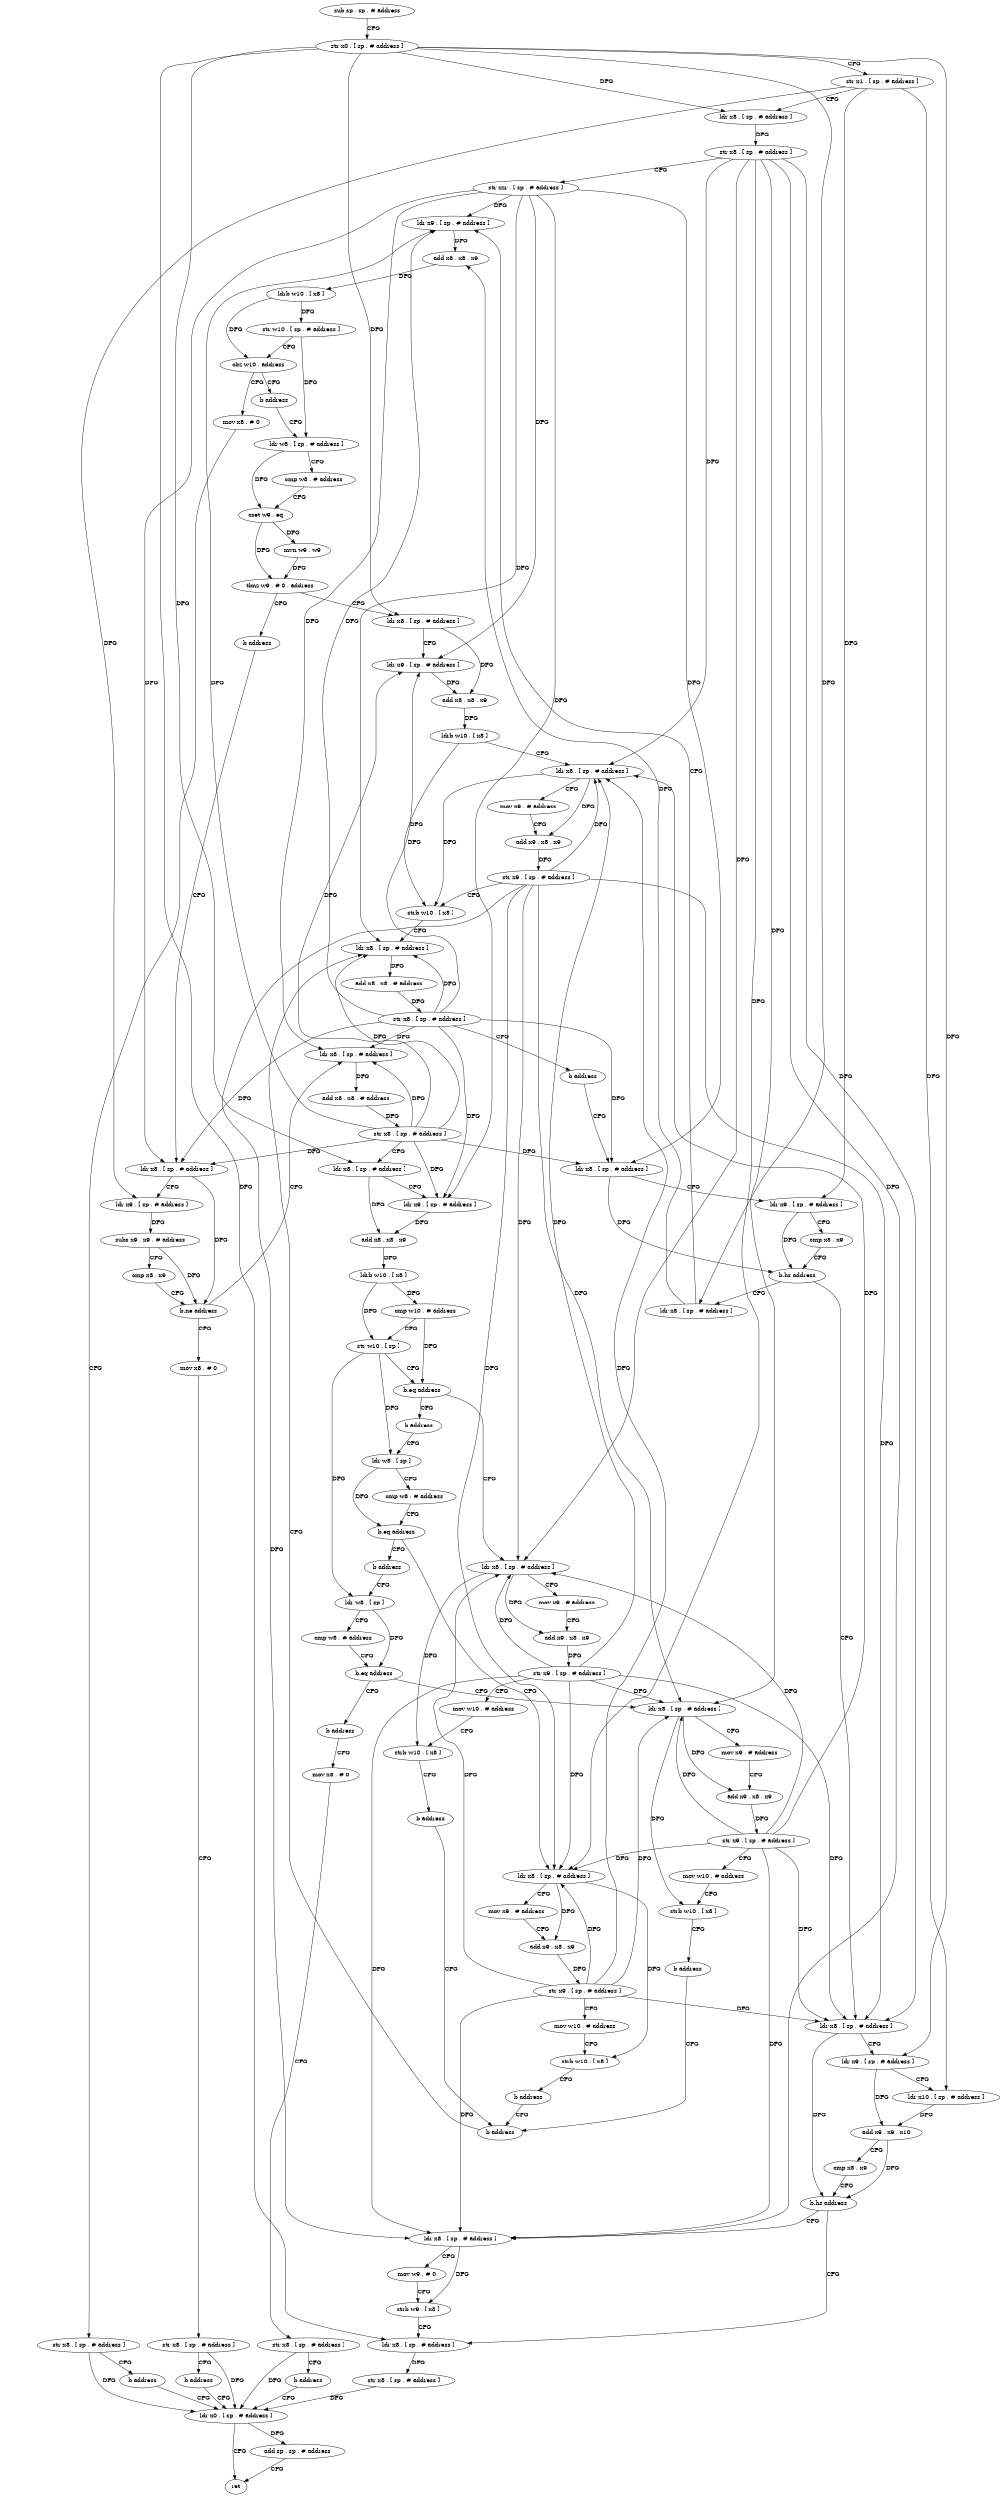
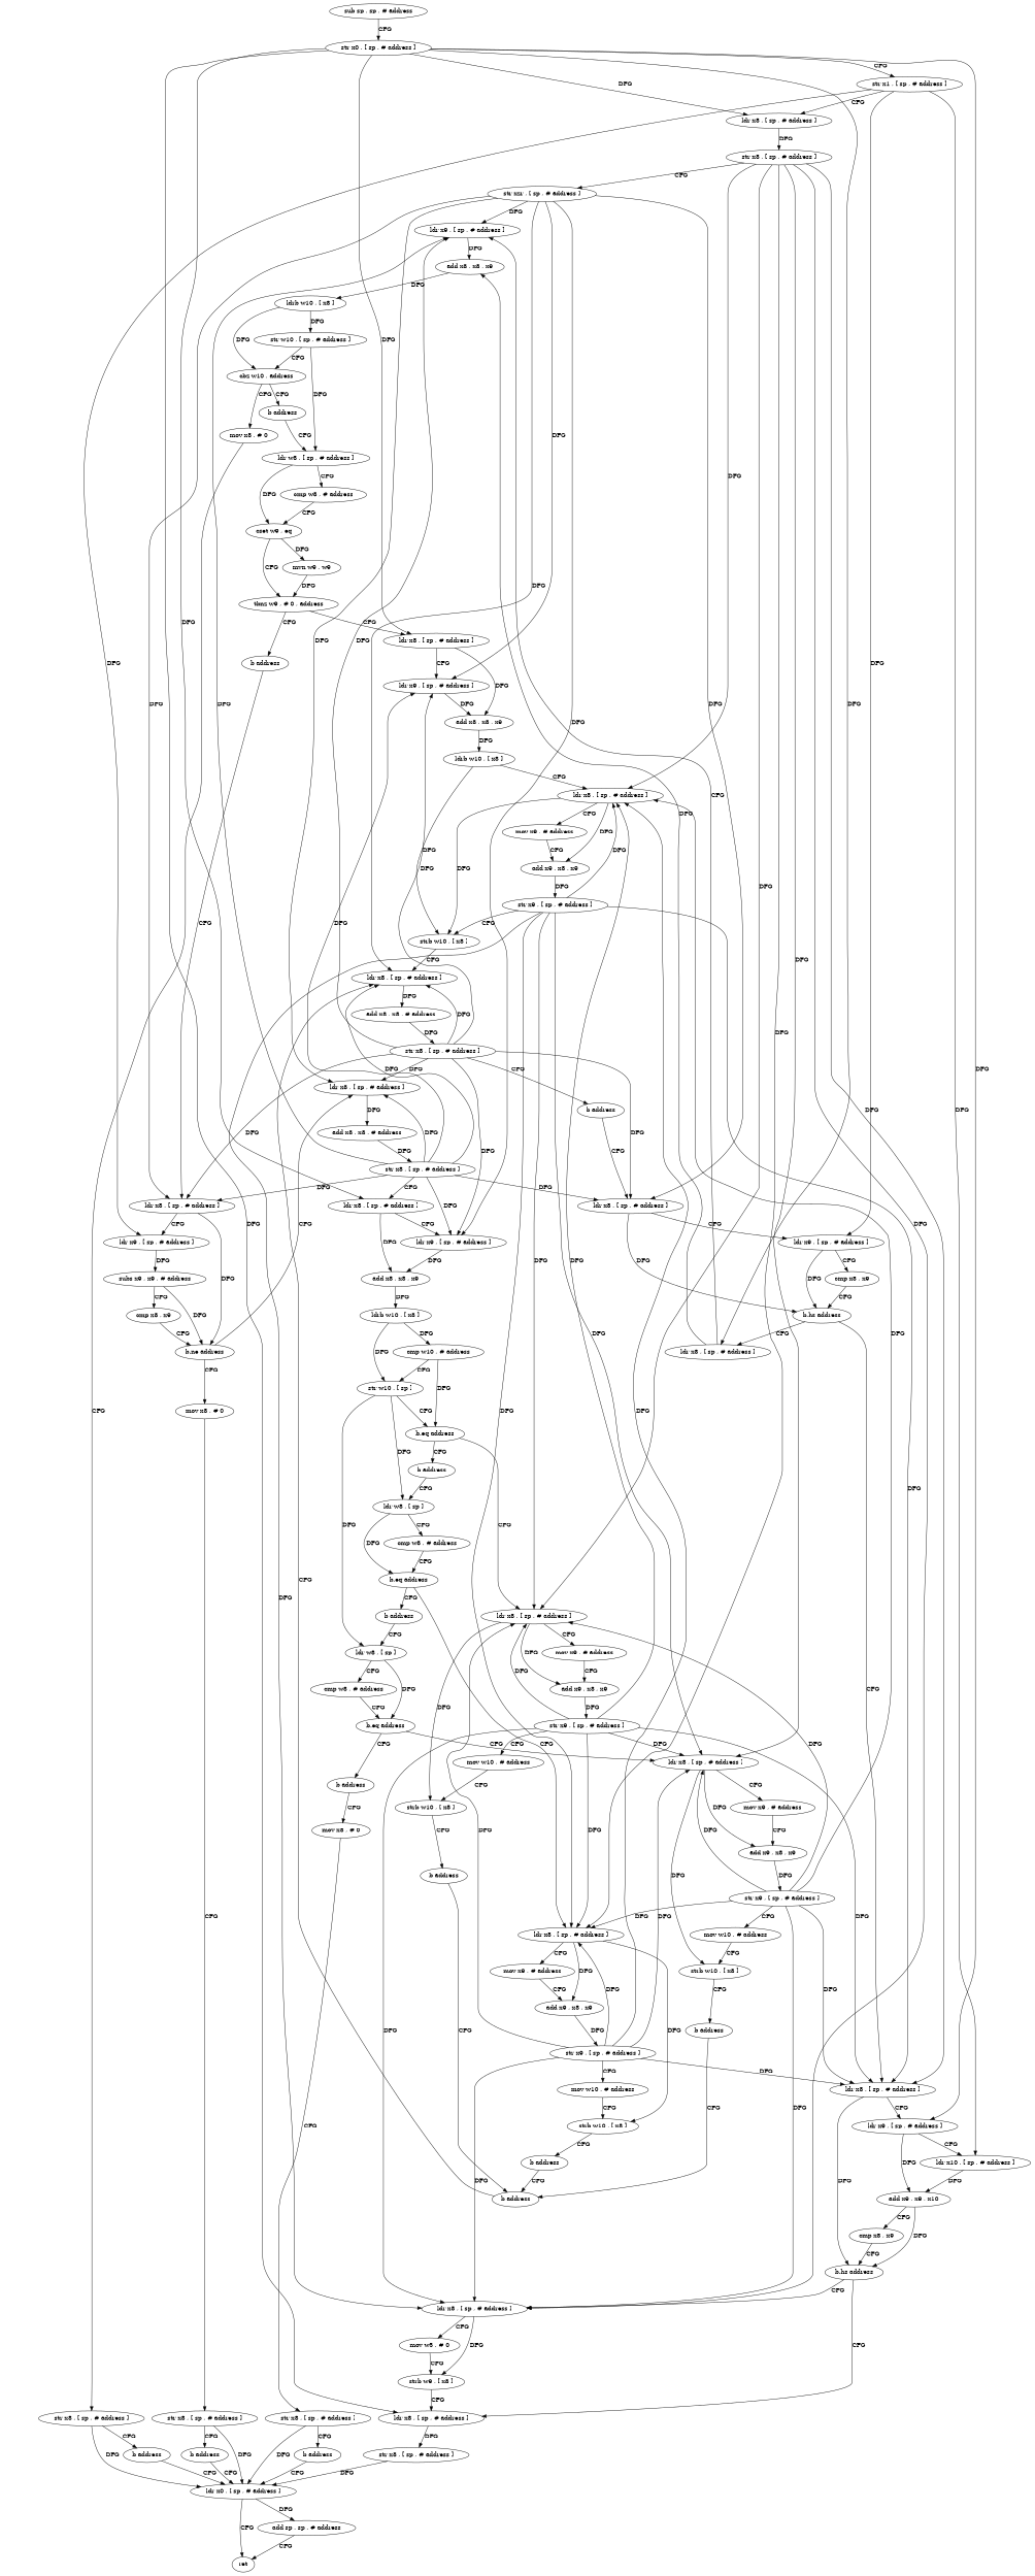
  digraph {
    n1 [label="sub sp , sp , # address"]
    n2 [label="str x0 , [ sp , # address ]"]
    n3 [label="str x1 , [ sp , # address ]"]
    n4 [label="ldr x8 , [ sp , # address ]"]
    n5 [label="ldr x9 , [ sp , # address ]"]
    n6 [label="ldr x8 , [ sp , # address ]"]
    n7 [label="ldr x8 , [ sp , # address ]"]
    n8 [label="ldr x8 , [ sp , # address ]"]
    n9 [label="ldr x8 , [ sp , # address ]"]
    n10 [label="ldr x10 , [ sp , # address ]"]
    n11 [label="ldr x9 , [ sp , # address ]"]
    n12 [label="ldr x9 , [ sp , # address ]"]
    n13 [label="str x8 , [ sp , # address ]"]
    n14 [label="add x9 , x9 , x10"]
    n15 [label="str x8 , [ sp , # address ]"]
    n16 [label="ldr x9 , [ sp , # address ]"]
    n17 [label="add x8 , x8 , x9"]
    n18 [label="ldr x9 , [ sp , # address ]"]
    n19 [label="add x8 , x8 , x9"]
    n20 [label="ldr x9 , [ sp , # address ]"]
    n21 [label="add x8 , x8 , x9"]
    n22 [label="b.hs address"]
    n23 [label="cmp x8 , x9"]
    n24 [label="subs x9 , x9 , # address"]
    n25 [label="str xzr , [ sp , # address ]"]
    n26 [label="ldr x8 , [ sp , # address ]"]
    n27 [label="ldr x8 , [ sp , # address ]"]
    n28 [label="ldr x8 , [ sp , # address ]"]
    n29 [label="ldr x8 , [ sp , # address ]"]
    n30 [label="ldr x8 , [ sp , # address ]"]
    n31 [label="ldr x8 , [ sp , # address ]"]
    n32 [label="ldr x8 , [ sp , # address ]"]
    n33 [label="ldr x8 , [ sp , # address ]"]
    n34 [label="ldr x8 , [ sp , # address ]"]
    n35 [label="ldr x8 , [ sp , # address ]"]
    n36 [label="b.hs address"]
-   n37 [label="mov w9 , # 0"]
+   n37 [label="mov w5 , # 0"]
    n38 [label="strb w9 , [ x8 ]"]
    n39 [label="strb w10 , [ x8 ]"]
    n40 [label="mov x9 , # address"]
    n41 [label="add x9 , x8 , x9"]
    n42 [label="mov x9 , # address"]
    n43 [label="add x9 , x8 , x9"]
    n44 [label="strb w10 , [ x8 ]"]
    n45 [label="mov x9 , # address"]
    n46 [label="add x9 , x8 , x9"]
    n47 [label="strb w10 , [ x8 ]"]
    n48 [label="mov x9 , # address"]
    n49 [label="add x9 , x8 , x9"]
    n50 [label="strb w10 , [ x8 ]"]
    n51 [label="add x8 , x8 , # address"]
    n52 [label="b.ne address"]
    n53 [label="add x8 , x8 , # address"]
    n54 [label="cmp x8 , x9"]
    n55 [label="ldr x0 , [ sp , # address ]"]
    n56 [label="ldrb w10 , [ x8 ]"]
    n57 [label="str w10 , [ sp , # address ]"]
    n58 [label="cbz w10 , address"]
    n59 [label="ldr w8 , [ sp , # address ]"]
    n60 [label="mov x8 , # 0"]
    n61 [label="b address"]
    n62 [label="cmp w8 , # address"]
    n63 [label="cset w9 , eq"]
    n64 [label="str x8 , [ sp , # address ]"]
    n65 [label="b address"]
    n66 [label="add sp , sp , # address"]
    n67 [label=ret]
    n68 [label="mvn w9 , w9"]
    n69 [label="tbnz w9 , # 0 , address"]
    n70 [label="b address"]
    n71 [label="ldrb w10 , [ x8 ]"]
    n72 [label="str x9 , [ sp , # address ]"]
    n73 [label="str x8 , [ sp , # address ]"]
    n74 [label="mov x8 , # 0"]
    n75 [label="cmp x8 , x9"]
    n76 [label="str x8 , [ sp , # address ]"]
    n77 [label="str x8 , [ sp , # address ]"]
    n78 [label="b address"]
    n79 [label="ldrb w10 , [ x8 ]"]
    n80 [label="cmp w10 , # address"]
    n81 [label="str w10 , [ sp ]"]
    n82 [label="b.eq address"]
    n83 [label="ldr w8 , [ sp ]"]
    n84 [label="ldr w8 , [ sp ]"]
    n85 [label="b address"]
    n86 [label="cmp w8 , # address"]
    n87 [label="b.eq address"]
    n88 [label="cmp w8 , # address"]
    n89 [label="b.eq address"]
    n90 [label="str x9 , [ sp , # address ]"]
    n91 [label="b address"]
    n92 [label="mov w10 , # address"]
    n93 [label="b address"]
    n94 [label="b address"]
    n95 [label="str x9 , [ sp , # address ]"]
    n96 [label="b address"]
    n97 [label="b address"]
    n98 [label="mov w10 , # address"]
    n99 [label="b address"]
    n100 [label="mov x8 , # 0"]
    n101 [label="str x9 , [ sp , # address ]"]
    n102 [label="b address"]
    n103 [label="str x8 , [ sp , # address ]"]
    n104 [label="mov w10 , # address"]
    n105 [label="b address"]
    n1 -> n2 [label=CFG]
    n2 -> n3 [label=CFG]
    n2 -> n4 [label=DFG]
    n2 -> n5 [label=DFG]
    n2 -> n6 [label=DFG]
    n2 -> n7 [label=DFG]
    n2 -> n8 [label=DFG]
    n2 -> n9 [label=DFG]
    n3 -> n4 [label=CFG]
    n3 -> n10 [label=DFG]
    n3 -> n11 [label=DFG]
    n3 -> n12 [label=DFG]
    n4 -> n13 [label=DFG]
    n5 -> n10 [label=CFG]
    n5 -> n14 [label=DFG]
    n6 -> n15 [label=DFG]
    n7 -> n16 [label=CFG]
    n7 -> n17 [label=DFG]
    n8 -> n18 [label=CFG]
    n8 -> n19 [label=DFG]
    n9 -> n20 [label=CFG]
    n9 -> n21 [label=DFG]
    n10 -> n14 [label=DFG]
    n11 -> n22 [label=DFG]
    n11 -> n23 [label=CFG]
    n12 -> n24 [label=DFG]
    n13 -> n25 [label=CFG]
    n13 -> n26 [label=DFG]
    n13 -> n27 [label=DFG]
    n13 -> n28 [label=DFG]
    n13 -> n29 [label=DFG]
    n13 -> n30 [label=DFG]
    n13 -> n31 [label=DFG]
    n14 -> n36 [label=DFG]
    n14 -> n54 [label=CFG]
    n15 -> n55 [label=DFG]
    n16 -> n17 [label=DFG]
    n17 -> n56 [label=DFG]
    n18 -> n19 [label=DFG]
    n19 -> n71 [label=DFG]
    n20 -> n21 [label=DFG]
    n21 -> n79 [label=DFG]
    n22 -> n7 [label=CFG]
    n22 -> n26 [label=CFG]
    n23 -> n22 [label=CFG]
    n24 -> n52 [label=DFG]
    n24 -> n75 [label=CFG]
    n25 -> n16 [label=DFG]
    n25 -> n18 [label=DFG]
    n25 -> n20 [label=DFG]
    n25 -> n32 [label=DFG]
    n25 -> n33 [label=DFG]
    n25 -> n34 [label=DFG]
    n25 -> n35 [label=DFG]
    n26 -> n5 [label=CFG]
    n26 -> n36 [label=DFG]
    n27 -> n37 [label=CFG]
    n27 -> n38 [label=DFG]
    n28 -> n39 [label=DFG]
    n28 -> n40 [label=CFG]
    n28 -> n41 [label=DFG]
    n29 -> n42 [label=CFG]
    n29 -> n43 [label=DFG]
    n29 -> n44 [label=DFG]
    n30 -> n45 [label=CFG]
    n30 -> n46 [label=DFG]
    n30 -> n47 [label=DFG]
    n31 -> n48 [label=CFG]
    n31 -> n49 [label=DFG]
    n31 -> n50 [label=DFG]
    n32 -> n11 [label=CFG]
    n32 -> n22 [label=DFG]
    n33 -> n51 [label=DFG]
    n34 -> n12 [label=CFG]
    n34 -> n52 [label=DFG]
    n35 -> n53 [label=DFG]
    n36 -> n6 [label=CFG]
    n36 -> n27 [label=CFG]
    n37 -> n38 [label=CFG]
    n38 -> n6 [label=CFG]
    n39 -> n33 [label=CFG]
    n40 -> n41 [label=CFG]
    n41 -> n72 [label=DFG]
    n42 -> n43 [label=CFG]
    n43 -> n90 [label=DFG]
    n44 -> n91 [label=CFG]
    n45 -> n46 [label=CFG]
    n46 -> n95 [label=DFG]
    n47 -> n96 [label=CFG]
    n48 -> n49 [label=CFG]
    n49 -> n101 [label=DFG]
    n50 -> n102 [label=CFG]
    n51 -> n73 [label=DFG]
    n52 -> n35 [label=CFG]
    n52 -> n74 [label=CFG]
    n53 -> n77 [label=DFG]
    n54 -> n36 [label=CFG]
    n55 -> n66 [label=DFG]
    n55 -> n67 [label=CFG]
    n56 -> n57 [label=DFG]
    n56 -> n58 [label=DFG]
    n57 -> n58 [label=CFG]
    n57 -> n59 [label=DFG]
    n58 -> n60 [label=CFG]
    n58 -> n61 [label=CFG]
    n59 -> n62 [label=CFG]
    n59 -> n63 [label=DFG]
    n60 -> n64 [label=CFG]
    n61 -> n59 [label=CFG]
    n62 -> n63 [label=CFG]
    n63 -> n68 [label=DFG]
-   n63 -> n69 [label=DFG]
+   n63 -> n69 [label=CFG]
    n64 -> n55 [label=DFG]
    n64 -> n65 [label=CFG]
    n65 -> n55 [label=CFG]
    n66 -> n67 [label=CFG]
    n68 -> n69 [label=DFG]
    n69 -> n8 [label=CFG]
    n69 -> n70 [label=CFG]
    n70 -> n34 [label=CFG]
    n71 -> n28 [label=CFG]
    n71 -> n39 [label=DFG]
    n72 -> n26 [label=DFG]
    n72 -> n27 [label=DFG]
    n72 -> n28 [label=DFG]
    n72 -> n29 [label=DFG]
    n72 -> n30 [label=DFG]
    n72 -> n31 [label=DFG]
    n72 -> n39 [label=CFG]
    n73 -> n16 [label=DFG]
    n73 -> n18 [label=DFG]
    n73 -> n20 [label=DFG]
    n73 -> n32 [label=DFG]
    n73 -> n33 [label=DFG]
    n73 -> n34 [label=DFG]
    n73 -> n35 [label=DFG]
    n73 -> n97 [label=CFG]
    n74 -> n76 [label=CFG]
    n75 -> n52 [label=CFG]
    n76 -> n55 [label=DFG]
    n76 -> n78 [label=CFG]
    n77 -> n9 [label=CFG]
    n77 -> n16 [label=DFG]
    n77 -> n18 [label=DFG]
    n77 -> n20 [label=DFG]
    n77 -> n32 [label=DFG]
    n77 -> n33 [label=DFG]
    n77 -> n34 [label=DFG]
    n77 -> n35 [label=DFG]
    n78 -> n55 [label=CFG]
    n79 -> n80 [label=DFG]
    n79 -> n81 [label=DFG]
    n80 -> n81 [label=CFG]
    n80 -> n82 [label=DFG]
    n81 -> n82 [label=CFG]
    n81 -> n83 [label=DFG]
    n81 -> n84 [label=DFG]
    n82 -> n29 [label=CFG]
    n82 -> n85 [label=CFG]
    n83 -> n86 [label=CFG]
    n83 -> n87 [label=DFG]
    n84 -> n88 [label=CFG]
    n84 -> n89 [label=DFG]
    n85 -> n83 [label=CFG]
    n86 -> n87 [label=CFG]
    n87 -> n30 [label=CFG]
    n87 -> n94 [label=CFG]
    n88 -> n89 [label=CFG]
    n89 -> n31 [label=CFG]
    n89 -> n99 [label=CFG]
    n90 -> n26 [label=DFG]
    n90 -> n27 [label=DFG]
    n90 -> n28 [label=DFG]
    n90 -> n29 [label=DFG]
    n90 -> n30 [label=DFG]
    n90 -> n31 [label=DFG]
    n90 -> n92 [label=CFG]
    n91 -> n93 [label=CFG]
    n92 -> n44 [label=CFG]
    n93 -> n33 [label=CFG]
    n94 -> n84 [label=CFG]
    n95 -> n26 [label=DFG]
    n95 -> n27 [label=DFG]
    n95 -> n28 [label=DFG]
    n95 -> n29 [label=DFG]
    n95 -> n30 [label=DFG]
    n95 -> n31 [label=DFG]
    n95 -> n98 [label=CFG]
    n96 -> n93 [label=CFG]
    n97 -> n32 [label=CFG]
    n98 -> n47 [label=CFG]
    n99 -> n100 [label=CFG]
    n100 -> n103 [label=CFG]
    n101 -> n26 [label=DFG]
    n101 -> n27 [label=DFG]
    n101 -> n28 [label=DFG]
    n101 -> n29 [label=DFG]
    n101 -> n30 [label=DFG]
    n101 -> n31 [label=DFG]
    n101 -> n104 [label=CFG]
    n102 -> n93 [label=CFG]
    n103 -> n55 [label=DFG]
    n103 -> n105 [label=CFG]
    n104 -> n50 [label=CFG]
    n105 -> n55 [label=CFG]
  }
